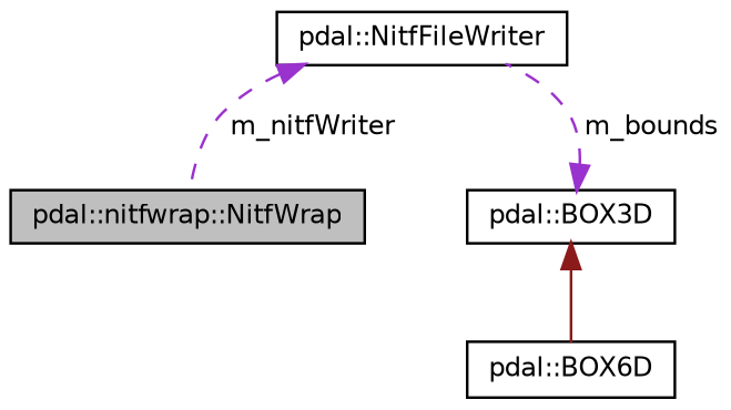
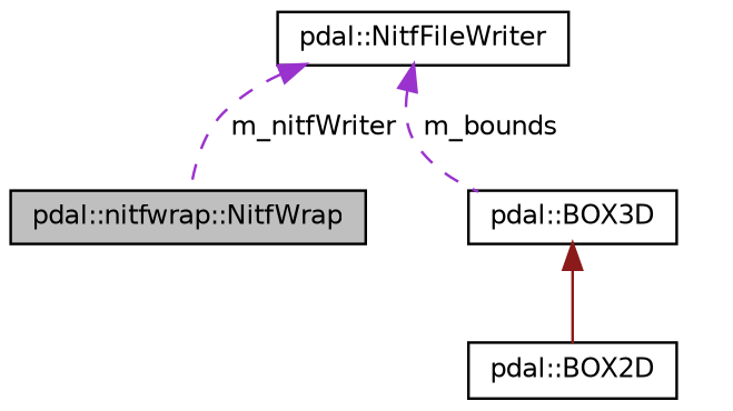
  digraph {
    node [color=black fillcolor=white fontname=Helvetica fontsize=10 shape=record style=filled]
    edge [color=darkorchid3 dir=back fontname=Helvetica fontsize=10 labelfontname=Helvetica labelfontsize=10 style=dashed]
    n1 [fillcolor=grey75 fontcolor=black height=0.2 label="pdal::nitfwrap::NitfWrap" width=0.4]
    n2 [height=0.2 label="pdal::NitfFileWriter" width=0.4]
    n3 [height=0.2 label="pdal::BOX3D" width=0.4]
-   n4 [height=0.2 label="pdal::BOX6D" width=0.4]
+   n4 [height=0.2 label="pdal::BOX2D" width=0.4]
    n2 -> n1 [label=" m_nitfWriter"]
-   n3 -> n2 [label=" m_bounds"]
+   n2 -> n3 [label=" m_bounds"]
    n3 -> n4 [color=firebrick4 style=solid]
  }
